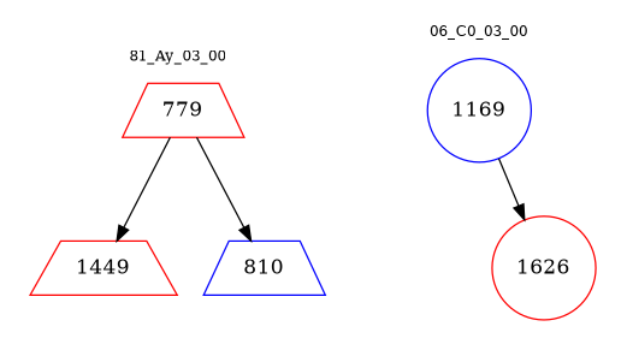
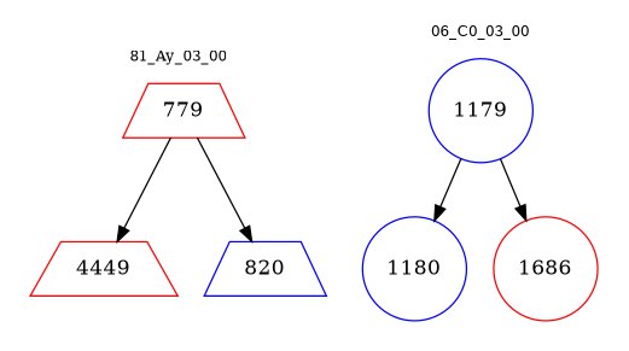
  digraph {
    node [color=red shape=trapezium]
    edge [color=black style=solid]
    n1 [label=779]
-   n2 [label=1449]
-   n3 [color=blue label=810]
-   n4 [color=blue label=1169 shape=circle]
-   n6 [label=1626 shape=circle]
+   n2 [label=4449]
+   n3 [color=blue label=820]
+   n4 [color=blue label=1179 shape=circle]
+   n5 [color=blue label=1180 shape=circle]
+   n6 [label=1686 shape=circle]
    subgraph cluster_1 {
      color=white
      fontsize=10
      label="81_Ay_03_00"
      n1
      n2
      n3
    }
    subgraph cluster_2 {
      color=white
      fontsize=10
      label="06_C0_03_00"
      n4
+     n5
      n6
    }
    n1 -> n2
    n1 -> n3
+   n4 -> n5
    n4 -> n6
  }
